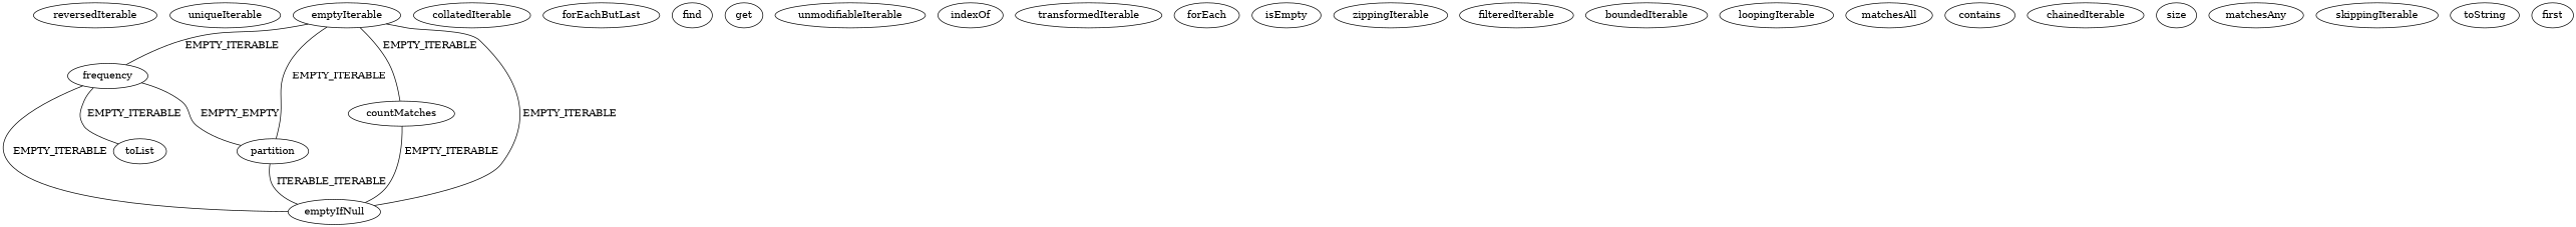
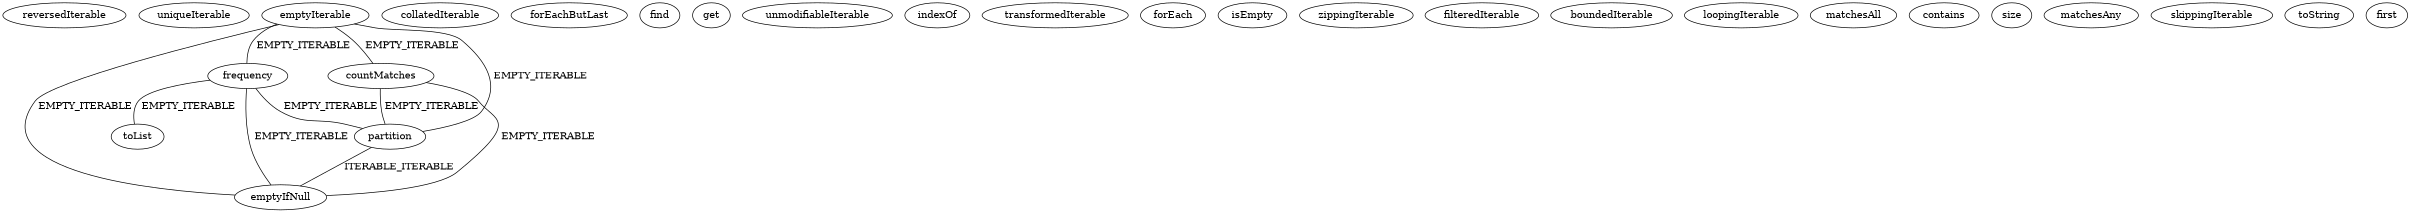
  digraph {
    edge [dir=none]
    reversedIterable
    uniqueIterable
    emptyIterable
    frequency
    countMatches
    partition
    emptyIfNull
    toList
    collatedIterable
    forEachButLast
    find
    get
    unmodifiableIterable
    indexOf
    transformedIterable
    forEach
    isEmpty
    zippingIterable
    filteredIterable
    boundedIterable
    loopingIterable
    matchesAll
    contains
-   chainedIterable
    size
    matchesAny
    skippingIterable
    toString
    first
    emptyIterable -> frequency [label=" EMPTY_ITERABLE"]
    emptyIterable -> countMatches [label=" EMPTY_ITERABLE"]
    emptyIterable -> partition [label=" EMPTY_ITERABLE"]
    emptyIterable -> emptyIfNull [label=" EMPTY_ITERABLE"]
-   frequency -> partition [label=" EMPTY_EMPTY"]
+   frequency -> partition [label=" EMPTY_ITERABLE"]
    frequency -> emptyIfNull [label=" EMPTY_ITERABLE"]
    frequency -> toList [label=" EMPTY_ITERABLE"]
+   countMatches -> partition [label=" EMPTY_ITERABLE"]
    countMatches -> emptyIfNull [label=" EMPTY_ITERABLE"]
    partition -> emptyIfNull [label=" ITERABLE_ITERABLE"]
  }
